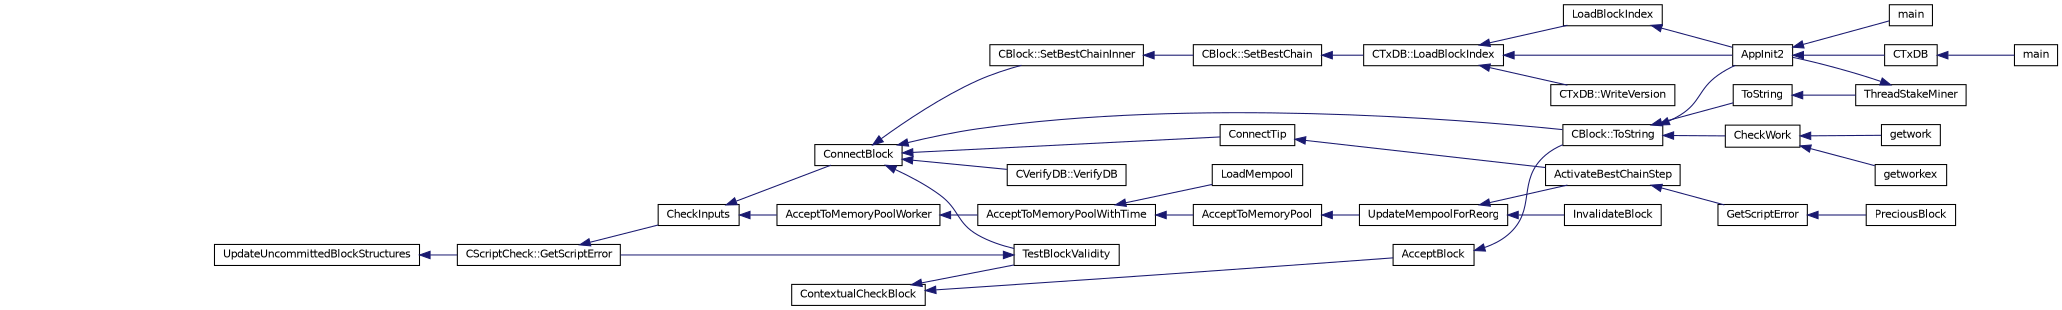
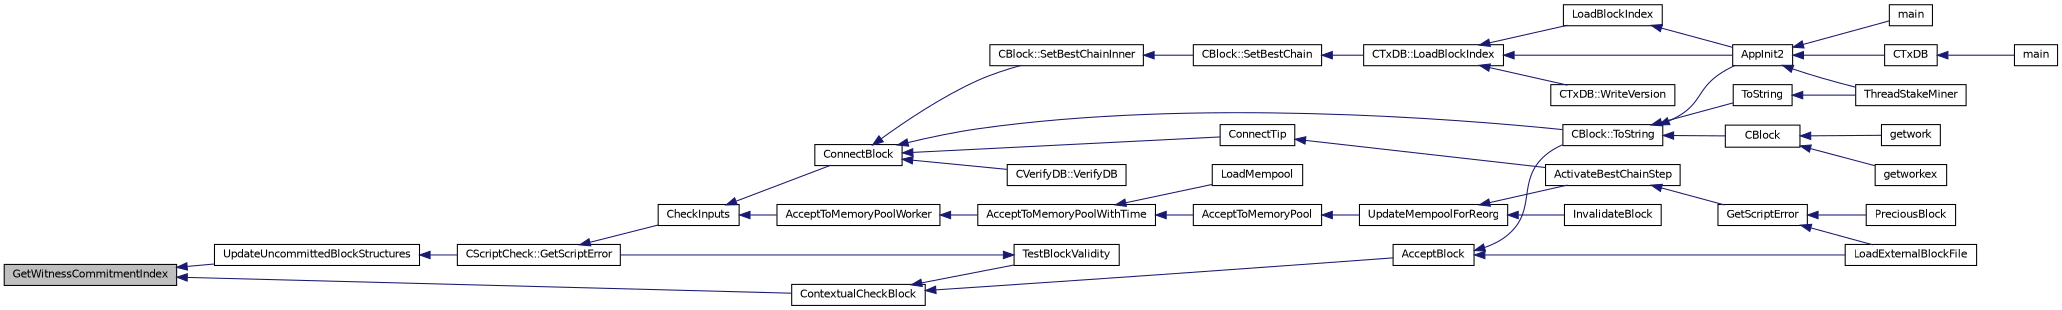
  digraph {
    fontname="DejaVu Sans"
    rankdir=LR
    node [color=black fillcolor=white fontname="DejaVu Sans" fontsize=10 shape=record style=filled]
    edge [color=midnightblue dir=back fontname="DejaVu Sans" fontsize=10 labelfontname=Helvetica labelfontsize=10 style=solid]
+   n1 [fillcolor=grey75 fontcolor=black height=0.2 label=GetWitnessCommitmentIndex width=0.4]
    n2 [height=0.2 label=UpdateUncommittedBlockStructures width=0.4]
    n3 [height=0.2 label=ContextualCheckBlock width=0.4]
    n4 [height=0.2 label="CScriptCheck::GetScriptError" width=0.4]
    n5 [height=0.2 label=TestBlockValidity width=0.4]
    n6 [height=0.2 label=AcceptBlock width=0.4]
    n7 [height=0.2 label=CheckInputs width=0.4]
    n8 [height=0.2 label=AcceptToMemoryPoolWorker width=0.4]
    n9 [height=0.2 label=ConnectBlock width=0.4]
    n10 [height=0.2 label=AcceptToMemoryPoolWithTime width=0.4]
    n11 [height=0.2 label="CBlock::SetBestChainInner" width=0.4]
    n12 [height=0.2 label="CBlock::ToString" width=0.4]
    n13 [height=0.2 label=ConnectTip width=0.4]
    n14 [height=0.2 label="CVerifyDB::VerifyDB" width=0.4]
    n15 [height=0.2 label=AcceptToMemoryPool width=0.4]
    n16 [height=0.2 label=LoadMempool width=0.4]
    n17 [height=0.2 label=UpdateMempoolForReorg width=0.4]
    n18 [height=0.2 label=ActivateBestChainStep width=0.4]
    n19 [height=0.2 label=InvalidateBlock width=0.4]
    n20 [height=0.2 label=GetScriptError width=0.4]
    n21 [height=0.2 label=PreciousBlock width=0.4]
+   n22 [height=0.2 label=LoadExternalBlockFile width=0.4]
    n23 [height=0.2 label="CBlock::SetBestChain" width=0.4]
    n24 [height=0.2 label=AppInit2 width=0.4]
-   n25 [height=0.2 label=CheckWork width=0.4]
+   n25 [height=0.2 label=CBlock width=0.4]
    n26 [height=0.2 label=ToString width=0.4]
    n27 [height=0.2 label="CTxDB::LoadBlockIndex" width=0.4]
    n28 [height=0.2 label=LoadBlockIndex width=0.4]
    n29 [height=0.2 label="CTxDB::WriteVersion" width=0.4]
    n30 [height=0.2 label=CTxDB width=0.4]
    n31 [height=0.2 label=main width=0.4]
    n32 [height=0.2 label=main width=0.4]
    n33 [height=0.2 label=getworkex width=0.4]
    n34 [height=0.2 label=getwork width=0.4]
    n35 [height=0.2 label=ThreadStakeMiner width=0.4]
+   n1 -> n2
+   n1 -> n3
    n2 -> n4
    n3 -> n5
    n3 -> n6
    n4 -> n7
    n5 -> n4
    n6 -> n12
+   n6 -> n22
    n7 -> n8
    n7 -> n9
    n8 -> n10
-   n9 -> n5
    n9 -> n11
    n9 -> n12
    n9 -> n13
    n9 -> n14
    n10 -> n15
    n10 -> n16
    n11 -> n23
    n12 -> n24
    n12 -> n25
    n12 -> n26
    n13 -> n18
    n15 -> n17
    n17 -> n18
    n17 -> n19
    n18 -> n20
    n20 -> n21
+   n20 -> n22
    n23 -> n27
    n24 -> n30
    n24 -> n31
    n25 -> n33
    n25 -> n34
    n26 -> n35
    n27 -> n24
    n27 -> n28
    n27 -> n29
    n28 -> n24
    n30 -> n32
-   n35 -> n24
+   n24 -> n35
  }
